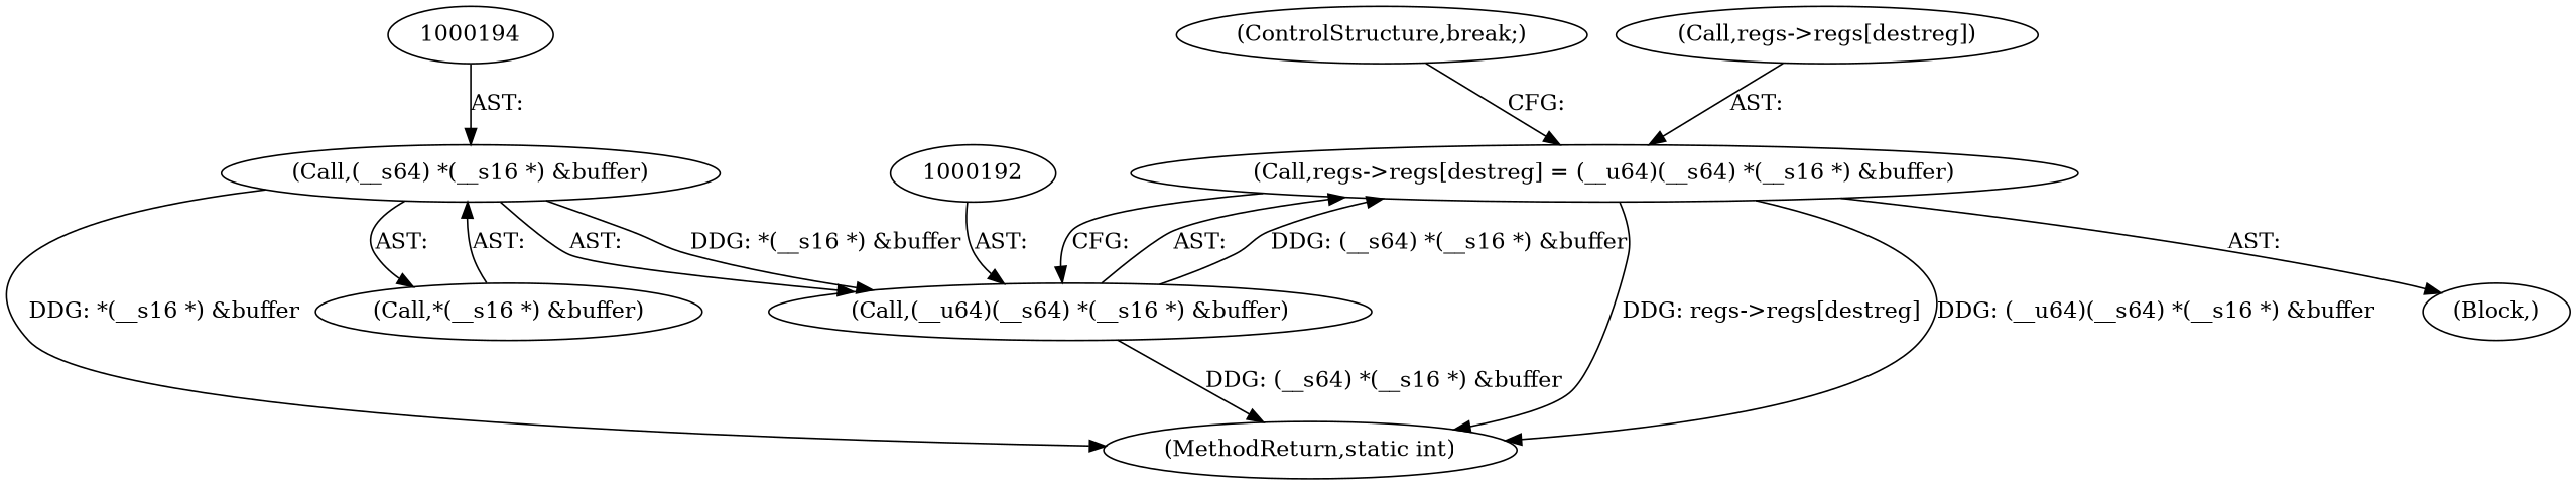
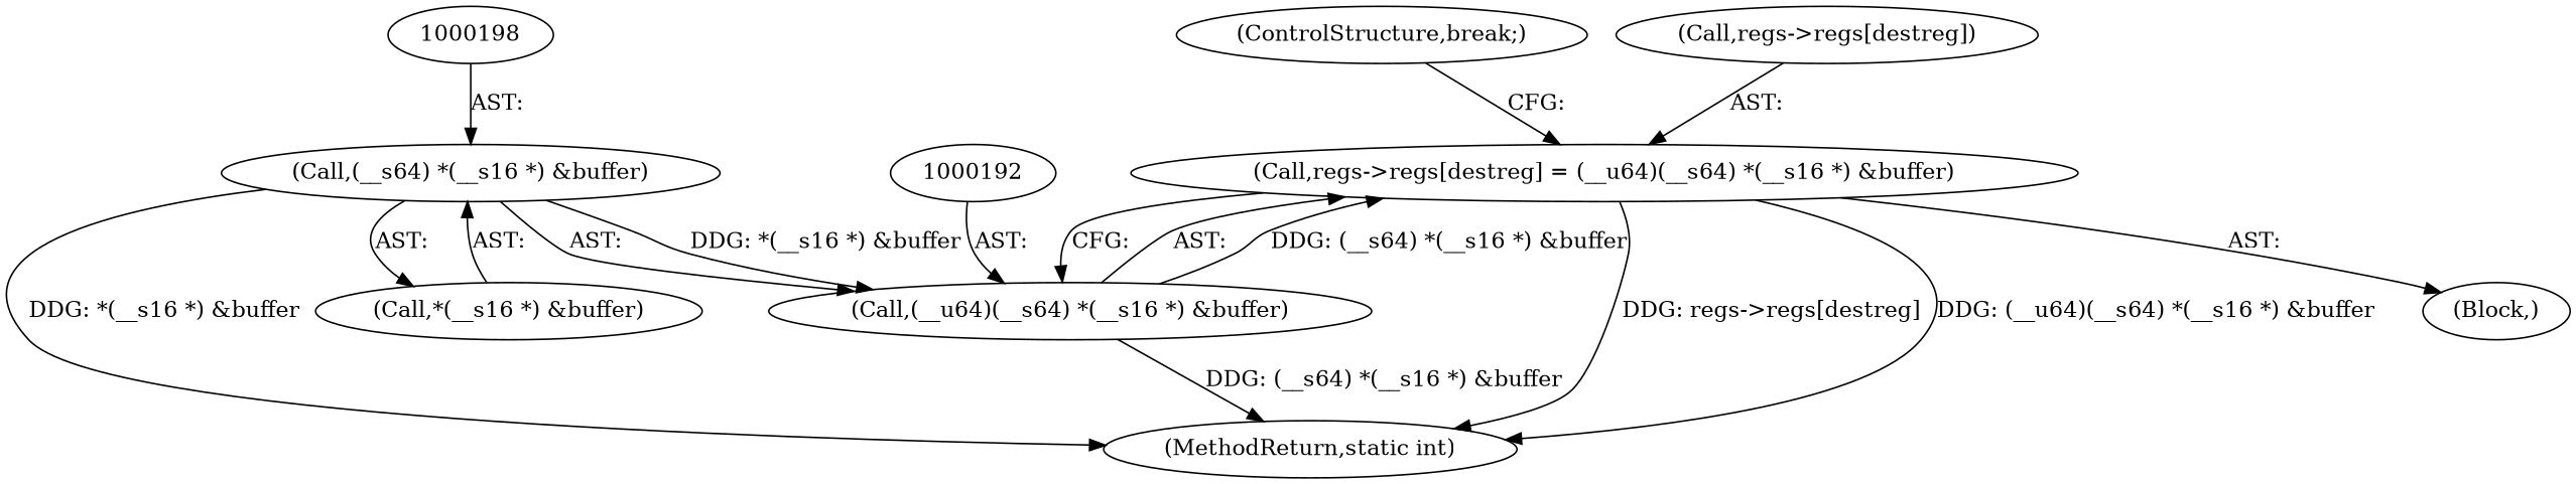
  digraph {
    n1 [label="(Call,regs->regs[destreg] = (__u64)(__s64) *(__s16 *) &buffer)"]
    n2 [label="(Call,(__u64)(__s64) *(__s16 *) &buffer)"]
    n3 [label="(MethodReturn,static int)"]
    n4 [label="(Block,)"]
    n5 [label="(Call,(__s64) *(__s16 *) &buffer)"]
    n6 [label="(Call,*(__s16 *) &buffer)"]
    n7 [label="(ControlStructure,break;)"]
    n8 [label="(Call,regs->regs[destreg])"]
    1000192
-   1000194
+   1000194 [label=1000198]
    n1 -> n2 [label="CFG: "]
    n1 -> n3 [label="DDG: regs->regs[destreg]"]
    n1 -> n3 [label="DDG: (__u64)(__s64) *(__s16 *) &buffer"]
    n1 -> n4 [label="AST: "]
    n2 -> n1 [label="AST: "]
    n2 -> n1 [label="DDG: (__s64) *(__s16 *) &buffer"]
    n2 -> n3 [label="DDG: (__s64) *(__s16 *) &buffer"]
    n5 -> n2 [label="AST: "]
    n5 -> n2 [label="DDG: *(__s16 *) &buffer"]
    n5 -> n3 [label="DDG: *(__s16 *) &buffer"]
    n5 -> n6 [label="AST: "]
    n6 -> n5 [label="AST: "]
    n7 -> n1 [label="CFG: "]
    n8 -> n1 [label="AST: "]
    1000192 -> n2 [label="AST: "]
    1000194 -> n5 [label="AST: "]
  }
